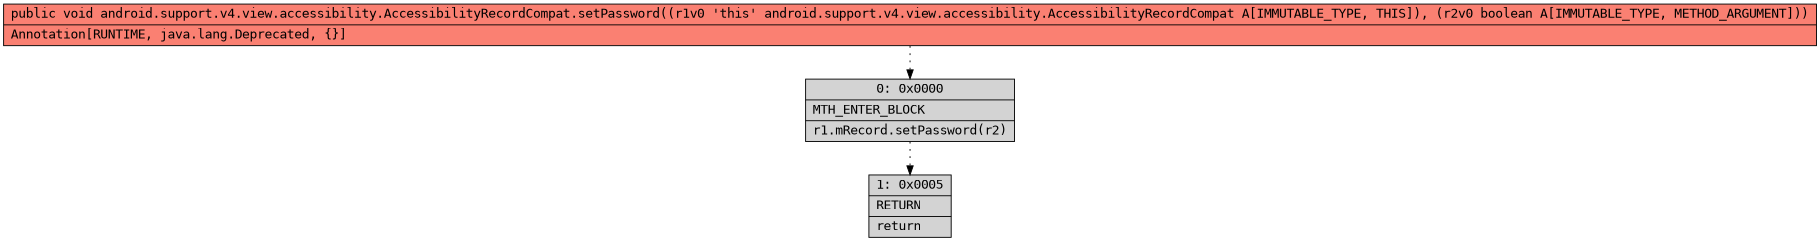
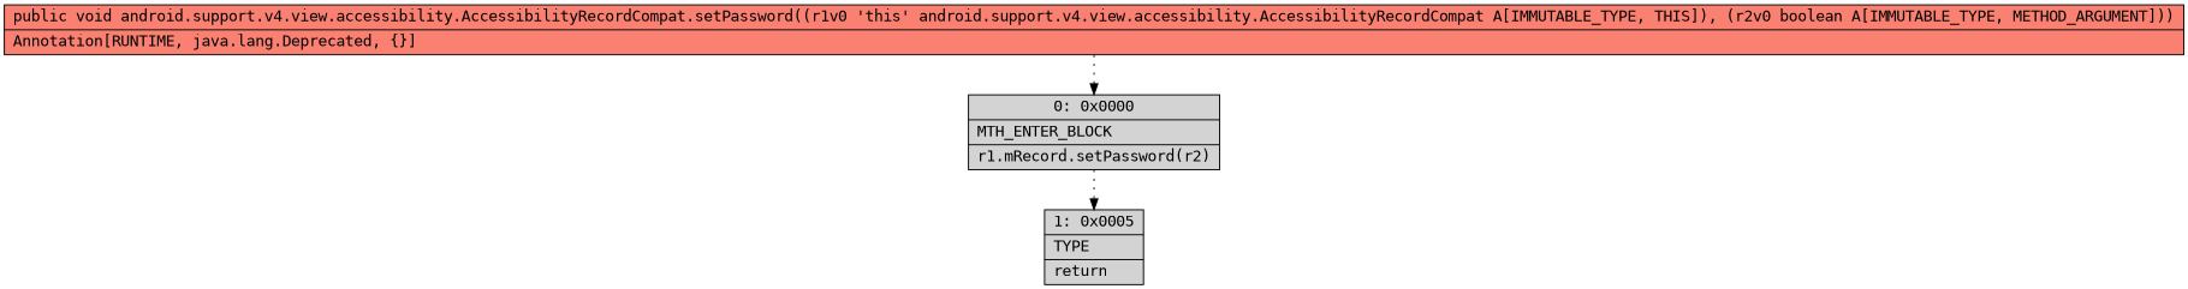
  digraph {
    fontname="DejaVu Sans Mono"
    node [shape=record style=filled fillcolor=lightgrey fontname="DejaVu Sans Mono"]
    edge [style=dotted fontname="DejaVu Sans Mono"]
    n1 [label="{0\:\ 0x0000|MTH_ENTER_BLOCK\l|r1.mRecord.setPassword(r2)\l}"]
-   n2 [label="{1\:\ 0x0005|RETURN\l|return\l}"]
+   n2 [label="{1\:\ 0x0005|TYPE\l|return\l}"]
    n3 [label="{public void android.support.v4.view.accessibility.AccessibilityRecordCompat.setPassword((r1v0 'this' android.support.v4.view.accessibility.AccessibilityRecordCompat A[IMMUTABLE_TYPE, THIS]), (r2v0 boolean A[IMMUTABLE_TYPE, METHOD_ARGUMENT]))  | Annotation[RUNTIME, java.lang.Deprecated, \{\}]\l}" fillcolor=salmon]
    n1 -> n2
    n3 -> n1
  }
